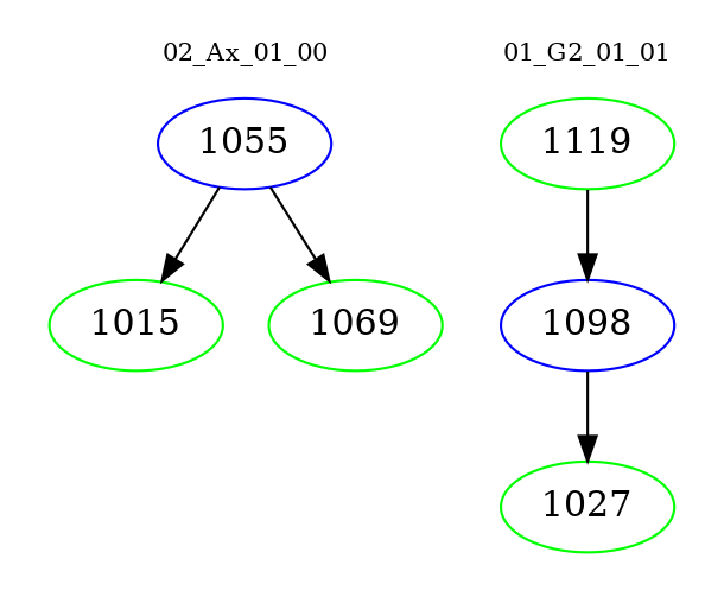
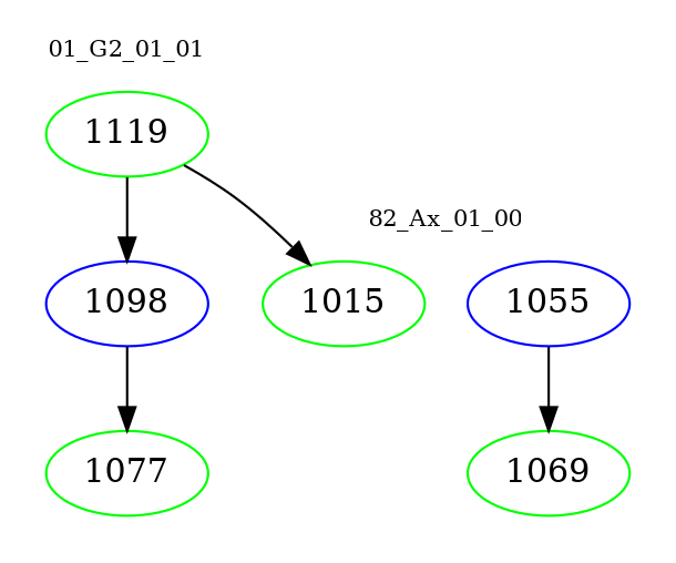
  digraph {
    node [color=green]
    edge [color=black]
    n1 [color=blue label=1055]
    n2 [label=1015]
    n3 [label=1069]
    n4 [color=blue label=1098]
-   n5 [label=1027]
+   n5 [label=1077]
    n6 [label=1119]
    subgraph cluster_1 {
      color=white
      fontsize=10
-     label="02_Ax_01_00"
+     label="82_Ax_01_00"
      n1
      n2
      n3
    }
    subgraph cluster_2 {
      color=white
      fontsize=10
      label="01_G2_01_01"
      n4
      n5
      n6
    }
-   n1 -> n2
+   n6 -> n2
    n1 -> n3
    n4 -> n5
    n6 -> n4
  }
